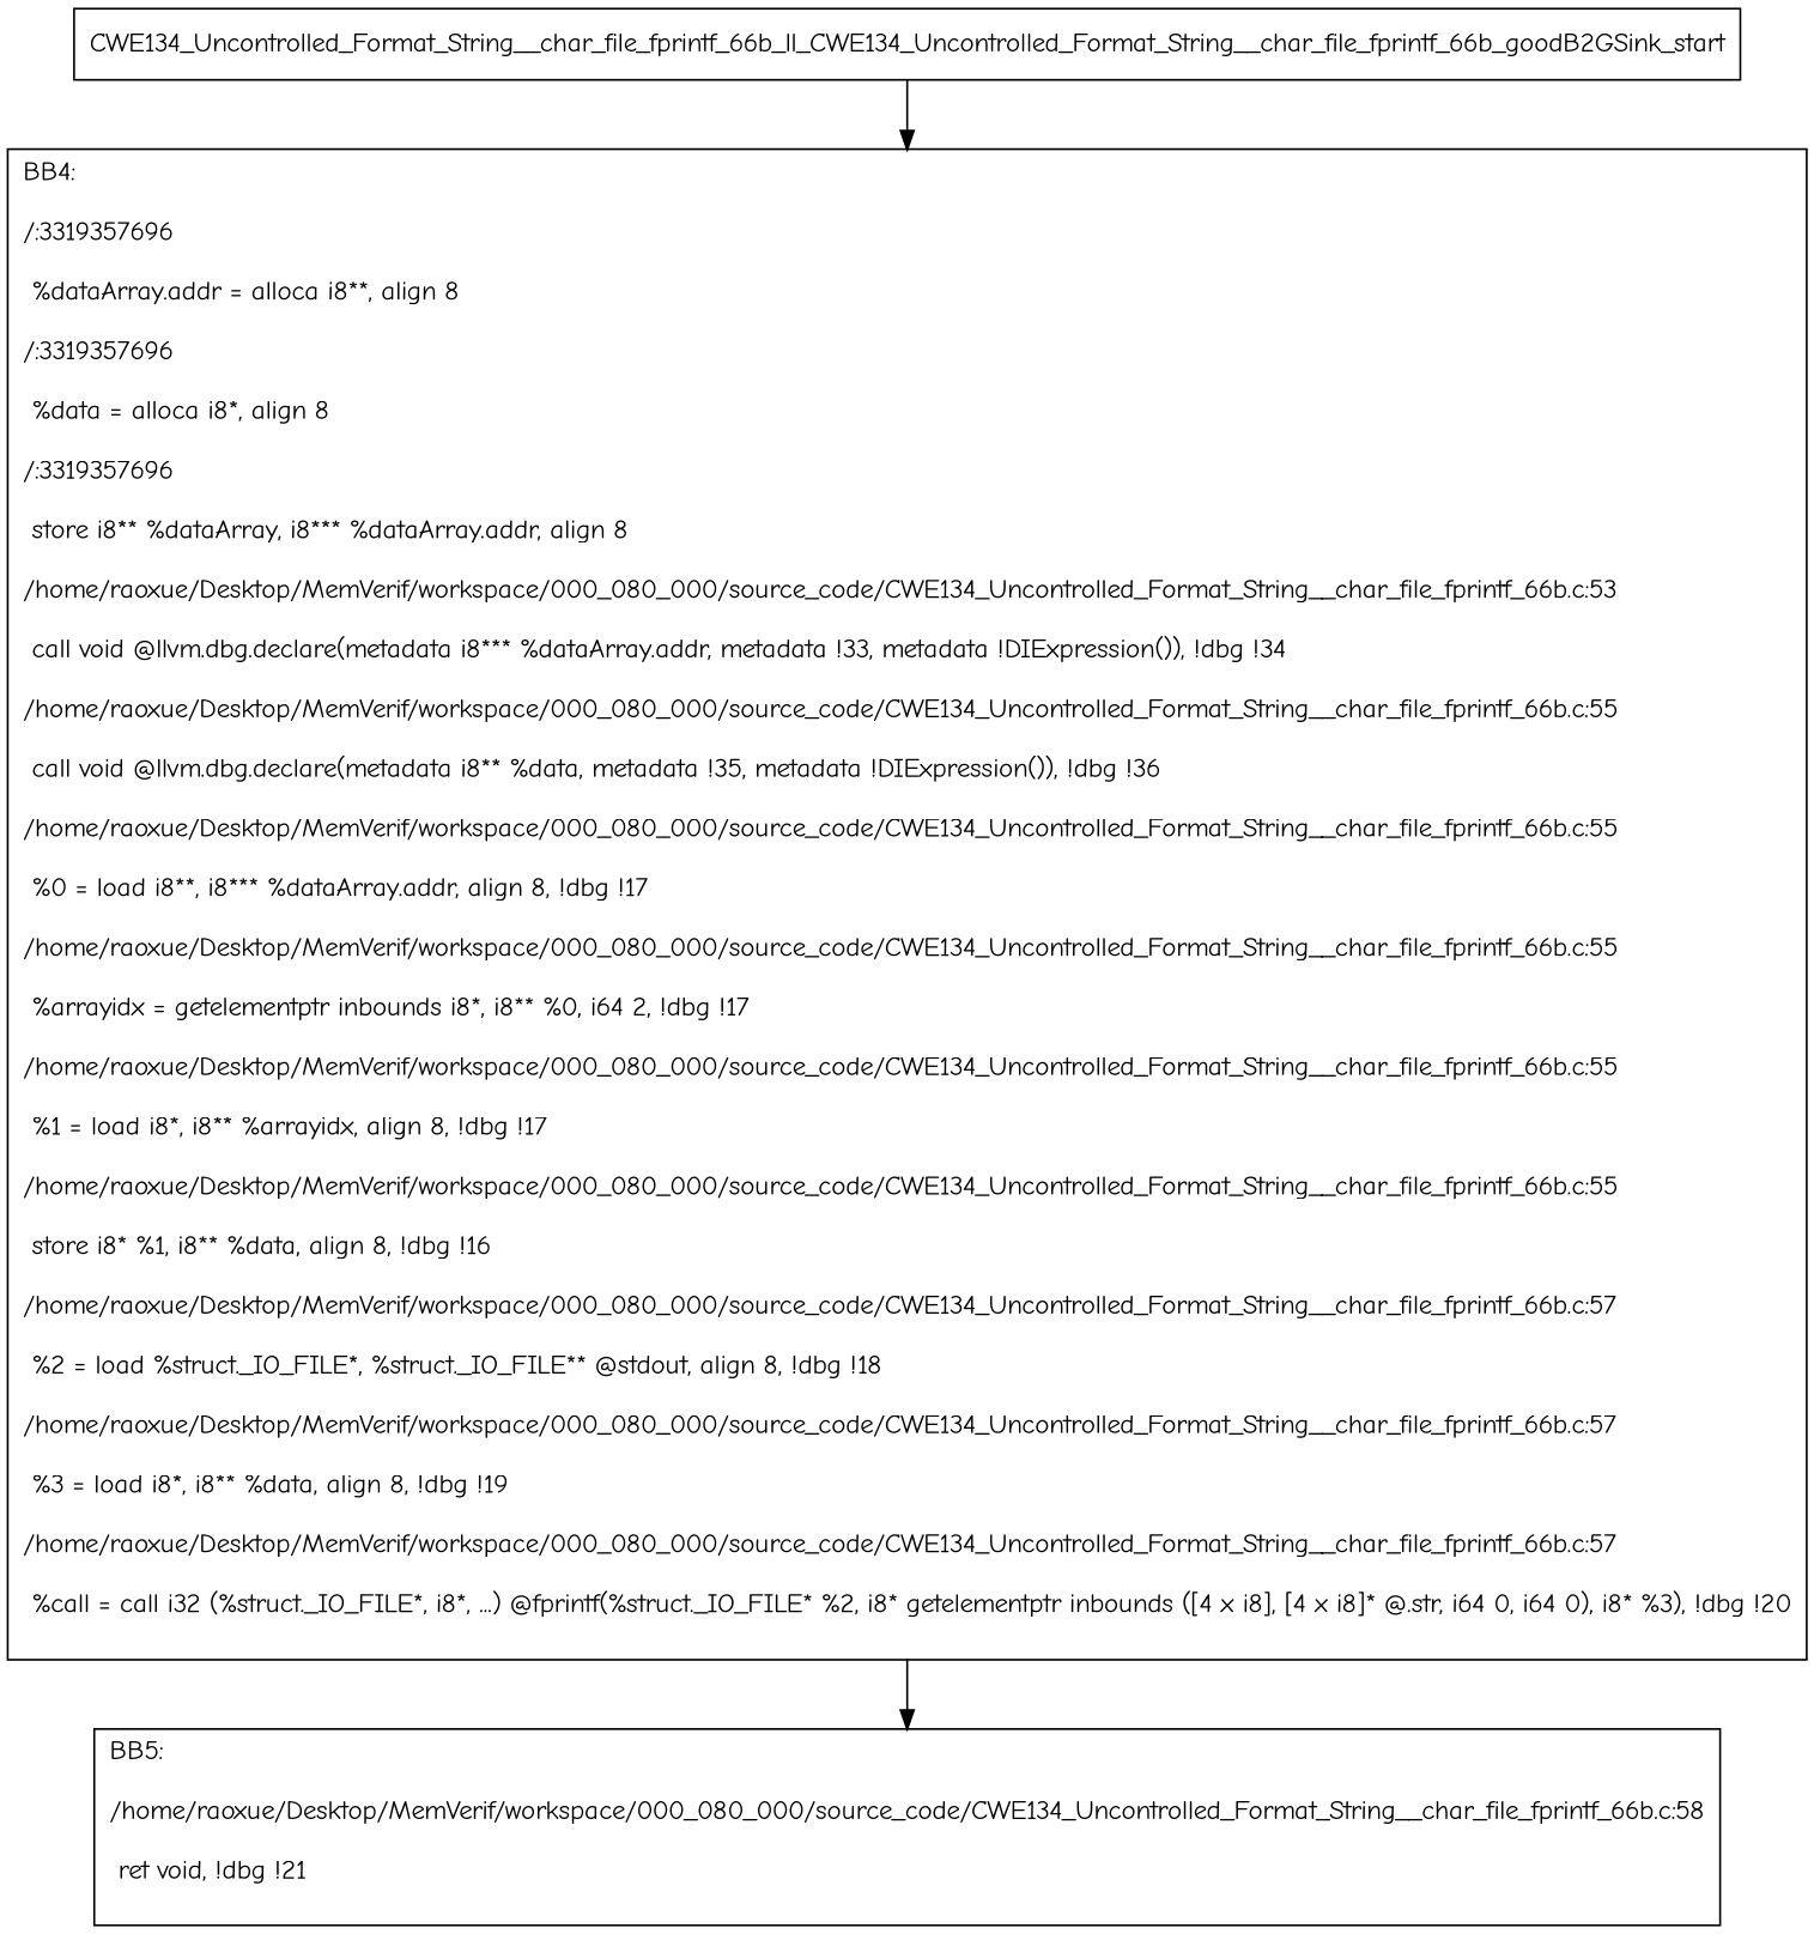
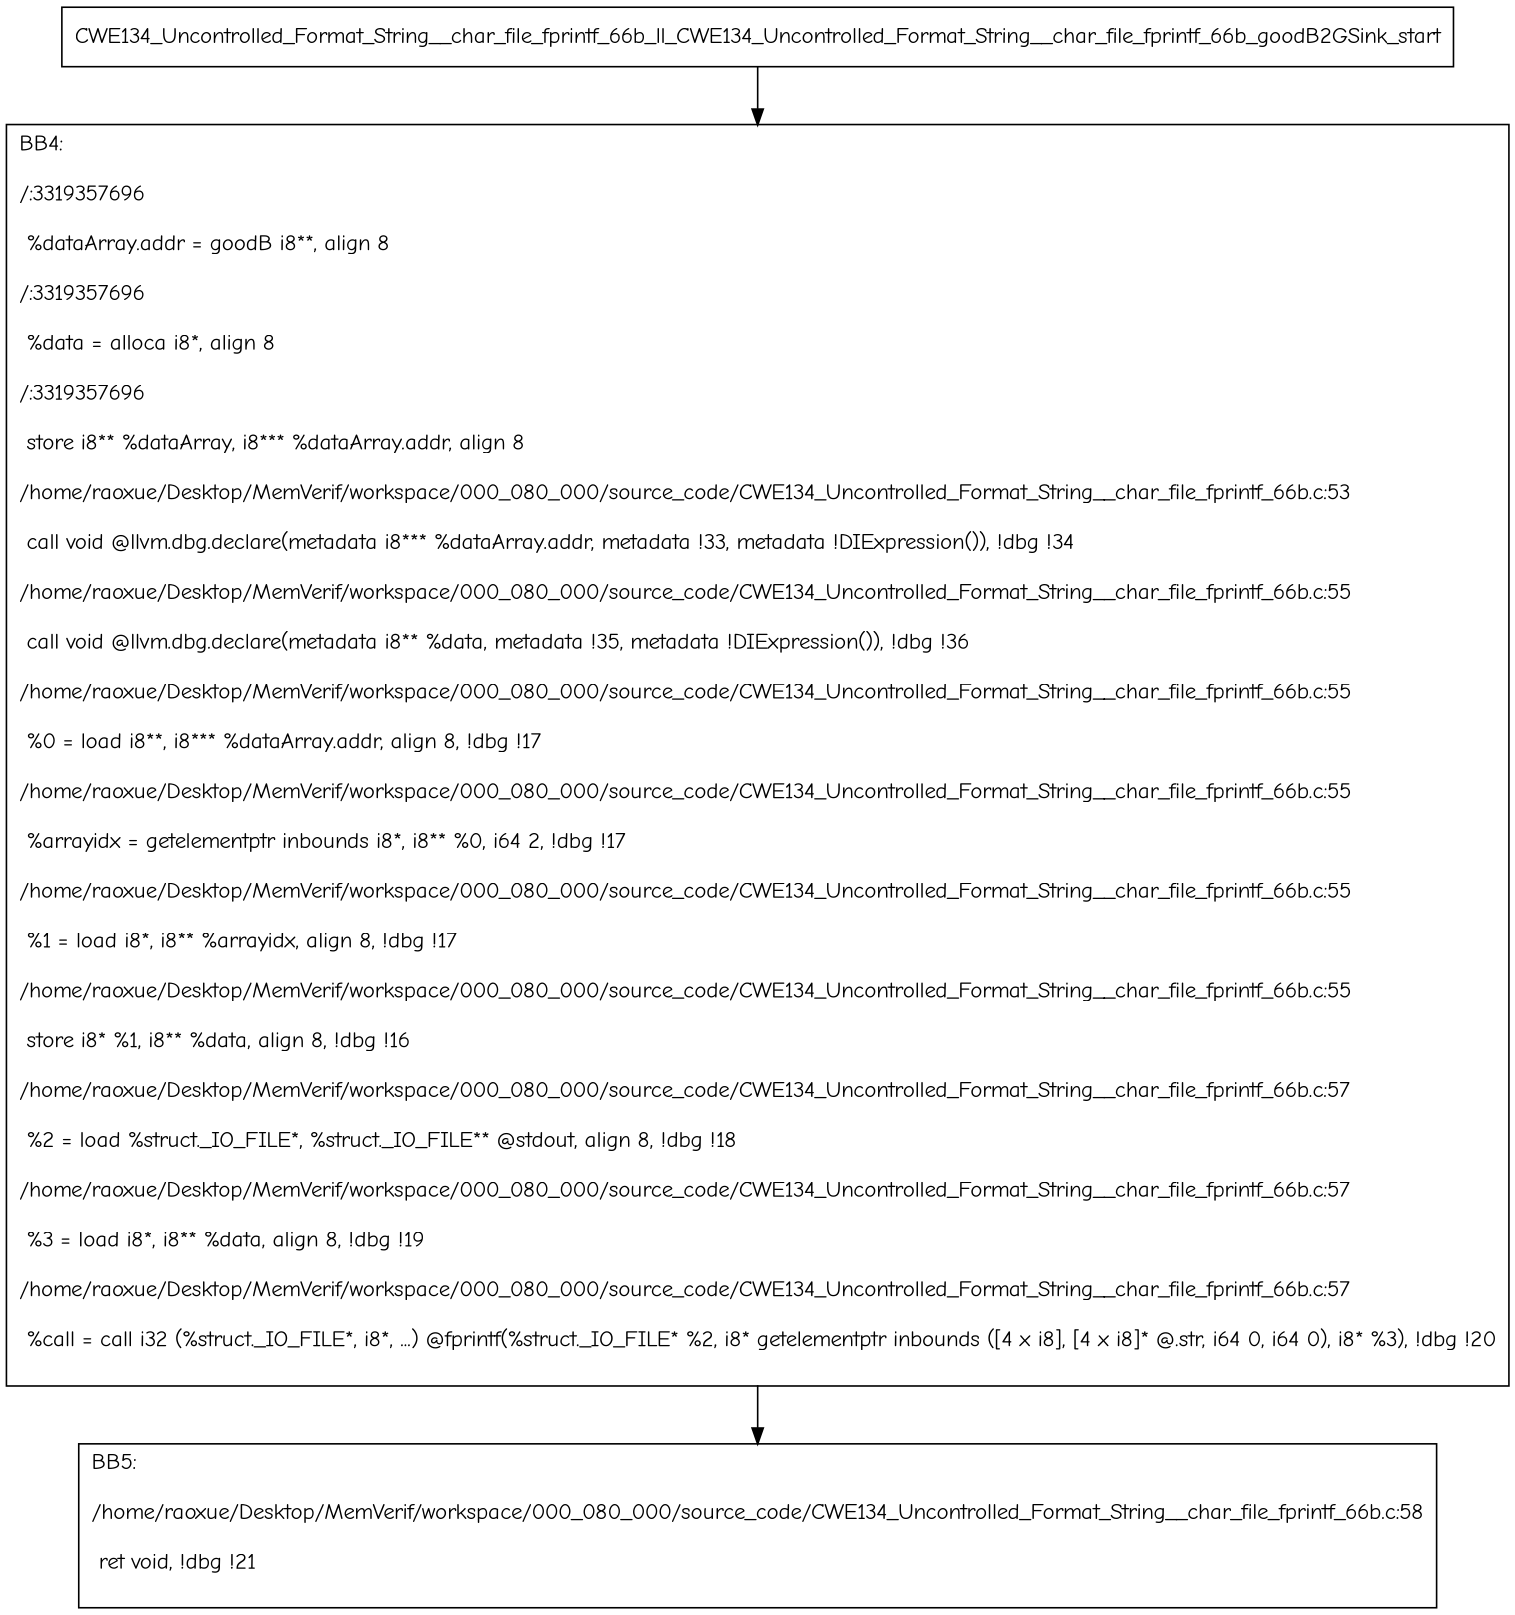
  digraph {
    fontname="Comic Neue"
    node [shape=record fontname="Comic Neue"]
    edge [fontname="Comic Neue"]
    n1 [label="{CWE134_Uncontrolled_Format_String__char_file_fprintf_66b_ll_CWE134_Uncontrolled_Format_String__char_file_fprintf_66b_goodB2GSink_start}"]
-   n2 [label="{BB4:\l\l/:3319357696\l\n  %dataArray.addr = alloca i8**, align 8\l\n/:3319357696\l\n  %data = alloca i8*, align 8\l\n/:3319357696\l\n  store i8** %dataArray, i8*** %dataArray.addr, align 8\l\n/home/raoxue/Desktop/MemVerif/workspace/000_080_000/source_code/CWE134_Uncontrolled_Format_String__char_file_fprintf_66b.c:53\l\n  call void @llvm.dbg.declare(metadata i8*** %dataArray.addr, metadata !33, metadata !DIExpression()), !dbg !34\l\n/home/raoxue/Desktop/MemVerif/workspace/000_080_000/source_code/CWE134_Uncontrolled_Format_String__char_file_fprintf_66b.c:55\l\n  call void @llvm.dbg.declare(metadata i8** %data, metadata !35, metadata !DIExpression()), !dbg !36\l\n/home/raoxue/Desktop/MemVerif/workspace/000_080_000/source_code/CWE134_Uncontrolled_Format_String__char_file_fprintf_66b.c:55\l\n  %0 = load i8**, i8*** %dataArray.addr, align 8, !dbg !17\l\n/home/raoxue/Desktop/MemVerif/workspace/000_080_000/source_code/CWE134_Uncontrolled_Format_String__char_file_fprintf_66b.c:55\l\n  %arrayidx = getelementptr inbounds i8*, i8** %0, i64 2, !dbg !17\l\n/home/raoxue/Desktop/MemVerif/workspace/000_080_000/source_code/CWE134_Uncontrolled_Format_String__char_file_fprintf_66b.c:55\l\n  %1 = load i8*, i8** %arrayidx, align 8, !dbg !17\l\n/home/raoxue/Desktop/MemVerif/workspace/000_080_000/source_code/CWE134_Uncontrolled_Format_String__char_file_fprintf_66b.c:55\l\n  store i8* %1, i8** %data, align 8, !dbg !16\l\n/home/raoxue/Desktop/MemVerif/workspace/000_080_000/source_code/CWE134_Uncontrolled_Format_String__char_file_fprintf_66b.c:57\l\n  %2 = load %struct._IO_FILE*, %struct._IO_FILE** @stdout, align 8, !dbg !18\l\n/home/raoxue/Desktop/MemVerif/workspace/000_080_000/source_code/CWE134_Uncontrolled_Format_String__char_file_fprintf_66b.c:57\l\n  %3 = load i8*, i8** %data, align 8, !dbg !19\l\n/home/raoxue/Desktop/MemVerif/workspace/000_080_000/source_code/CWE134_Uncontrolled_Format_String__char_file_fprintf_66b.c:57\l\n  %call = call i32 (%struct._IO_FILE*, i8*, ...) @fprintf(%struct._IO_FILE* %2, i8* getelementptr inbounds ([4 x i8], [4 x i8]* @.str, i64 0, i64 0), i8* %3), !dbg !20\l\n}"]
+   n2 [label="{BB4:\l\l/:3319357696\l\n  %dataArray.addr = goodB i8**, align 8\l\n/:3319357696\l\n  %data = alloca i8*, align 8\l\n/:3319357696\l\n  store i8** %dataArray, i8*** %dataArray.addr, align 8\l\n/home/raoxue/Desktop/MemVerif/workspace/000_080_000/source_code/CWE134_Uncontrolled_Format_String__char_file_fprintf_66b.c:53\l\n  call void @llvm.dbg.declare(metadata i8*** %dataArray.addr, metadata !33, metadata !DIExpression()), !dbg !34\l\n/home/raoxue/Desktop/MemVerif/workspace/000_080_000/source_code/CWE134_Uncontrolled_Format_String__char_file_fprintf_66b.c:55\l\n  call void @llvm.dbg.declare(metadata i8** %data, metadata !35, metadata !DIExpression()), !dbg !36\l\n/home/raoxue/Desktop/MemVerif/workspace/000_080_000/source_code/CWE134_Uncontrolled_Format_String__char_file_fprintf_66b.c:55\l\n  %0 = load i8**, i8*** %dataArray.addr, align 8, !dbg !17\l\n/home/raoxue/Desktop/MemVerif/workspace/000_080_000/source_code/CWE134_Uncontrolled_Format_String__char_file_fprintf_66b.c:55\l\n  %arrayidx = getelementptr inbounds i8*, i8** %0, i64 2, !dbg !17\l\n/home/raoxue/Desktop/MemVerif/workspace/000_080_000/source_code/CWE134_Uncontrolled_Format_String__char_file_fprintf_66b.c:55\l\n  %1 = load i8*, i8** %arrayidx, align 8, !dbg !17\l\n/home/raoxue/Desktop/MemVerif/workspace/000_080_000/source_code/CWE134_Uncontrolled_Format_String__char_file_fprintf_66b.c:55\l\n  store i8* %1, i8** %data, align 8, !dbg !16\l\n/home/raoxue/Desktop/MemVerif/workspace/000_080_000/source_code/CWE134_Uncontrolled_Format_String__char_file_fprintf_66b.c:57\l\n  %2 = load %struct._IO_FILE*, %struct._IO_FILE** @stdout, align 8, !dbg !18\l\n/home/raoxue/Desktop/MemVerif/workspace/000_080_000/source_code/CWE134_Uncontrolled_Format_String__char_file_fprintf_66b.c:57\l\n  %3 = load i8*, i8** %data, align 8, !dbg !19\l\n/home/raoxue/Desktop/MemVerif/workspace/000_080_000/source_code/CWE134_Uncontrolled_Format_String__char_file_fprintf_66b.c:57\l\n  %call = call i32 (%struct._IO_FILE*, i8*, ...) @fprintf(%struct._IO_FILE* %2, i8* getelementptr inbounds ([4 x i8], [4 x i8]* @.str, i64 0, i64 0), i8* %3), !dbg !20\l\n}"]
    n3 [label="{BB5:\l\l/home/raoxue/Desktop/MemVerif/workspace/000_080_000/source_code/CWE134_Uncontrolled_Format_String__char_file_fprintf_66b.c:58\l\n  ret void, !dbg !21\l\n}"]
    n1 -> n2
    n2 -> n3
  }
